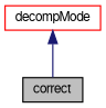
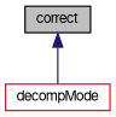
  digraph {
    rankdir=TB
    node [fontname=FreeSans fontsize=10 shape=record]
    n1 [color=black fillcolor=grey75 fontcolor=black height=0.2 label=correct style=filled width=0.4]
    n2 [color=red height=0.2 label=decompMode width=0.4]
-   n2 -> n1 [color=midnightblue dir=back fontname=FreeSans fontsize=10 labelfontname=FreeSans labelfontsize=10 style=solid]
+   n1 -> n2 [color=midnightblue dir=back fontname=FreeSans fontsize=10 labelfontname=FreeSans labelfontsize=10 style=solid]
  }
